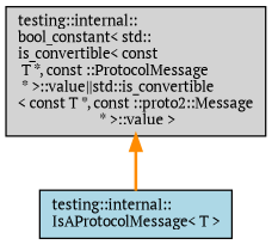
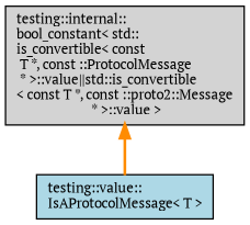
  digraph {
    rankdir=TB
    fontname="PT Serif"
    node [color=black fontname="PT Serif" fontsize=10 shape=record style=filled]
    n1 [fillcolor=lightgrey height=0.2 label="testing::internal::\lbool_constant\< std::\lis_convertible\< const\l T *, const ::ProtocolMessage\l * \>::value\|\|std::is_convertible\l\< const T *, const ::proto2::Message\l * \>::value \>" width=0.4]
-   n2 [fillcolor=lightblue height=0.2 label="testing::internal::\lIsAProtocolMessage\< T \>" width=0.4]
+   n2 [fillcolor=lightblue height=0.2 label="testing::value::\lIsAProtocolMessage\< T \>" width=0.4]
    n1 -> n2 [color=darkorange dir=back fontname="PT Serif" fontsize=10 labelfontname=Helvetica labelfontsize=10 style=bold]
  }
